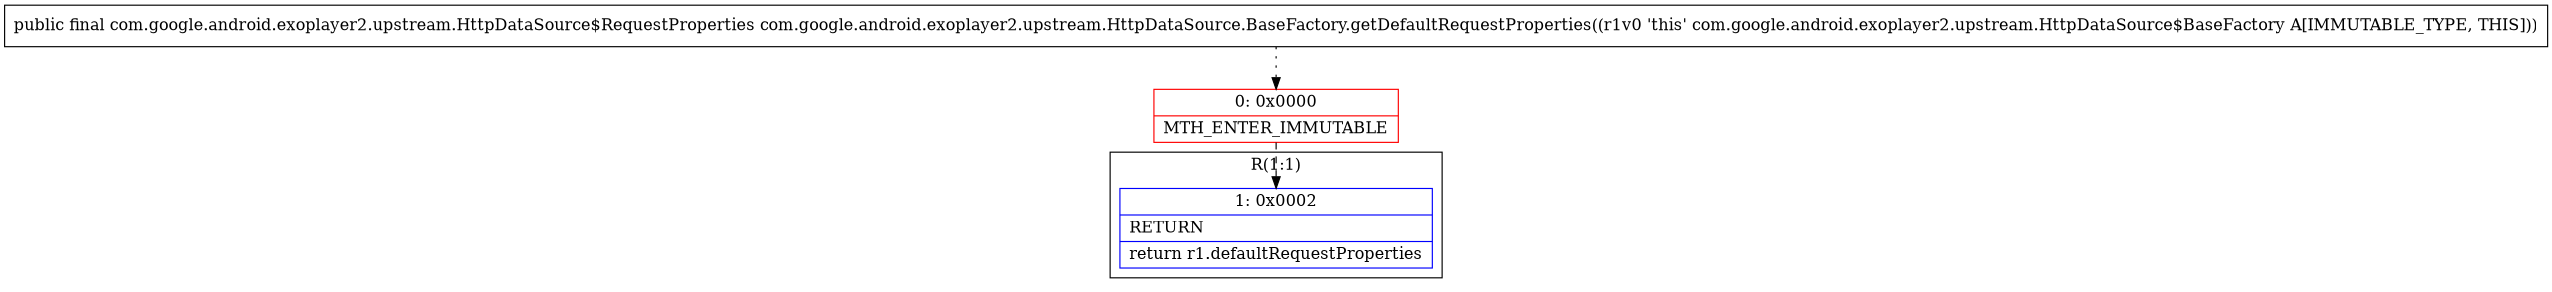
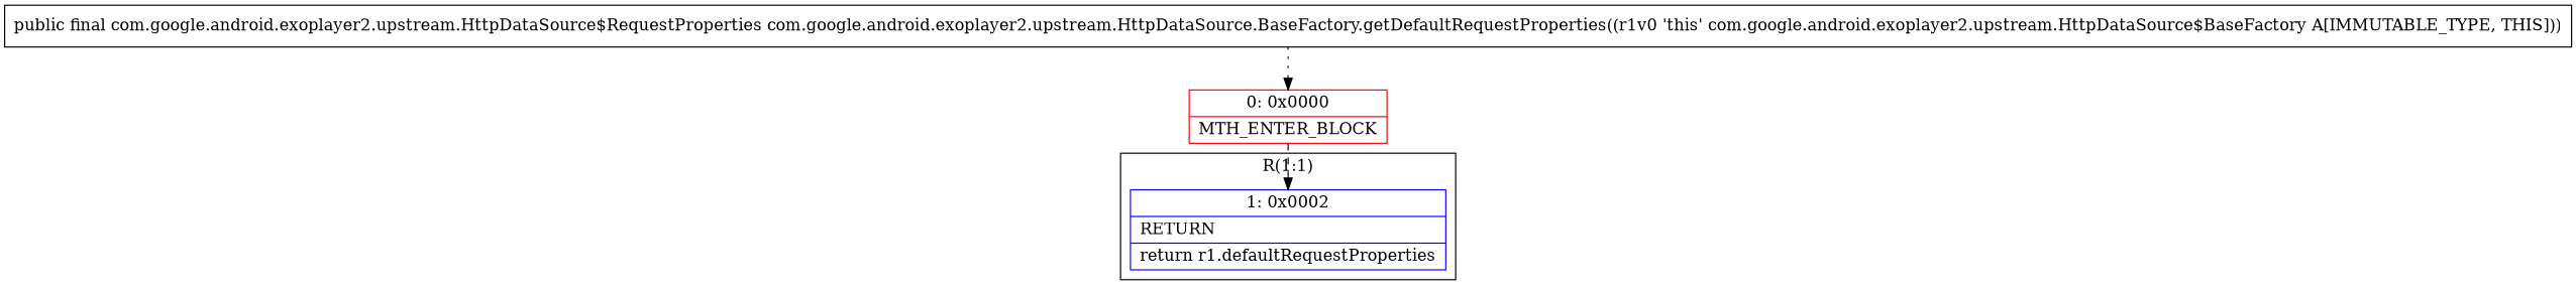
  digraph {
    node [shape=record]
    n1 [color=blue label="{1\:\ 0x0002|RETURN\l|return r1.defaultRequestProperties\l}"]
-   n2 [color=red label="{0\:\ 0x0000|MTH_ENTER_IMMUTABLE\l}"]
+   n2 [color=red label="{0\:\ 0x0000|MTH_ENTER_BLOCK\l}"]
    n3 [label="{public final com.google.android.exoplayer2.upstream.HttpDataSource$RequestProperties com.google.android.exoplayer2.upstream.HttpDataSource.BaseFactory.getDefaultRequestProperties((r1v0 'this' com.google.android.exoplayer2.upstream.HttpDataSource$BaseFactory A[IMMUTABLE_TYPE, THIS])) }"]
    subgraph cluster_1 {
      label="R(1:1)"
      n1
    }
    n2 -> n1 [style=dashed]
    n3 -> n2 [style=dotted]
  }
